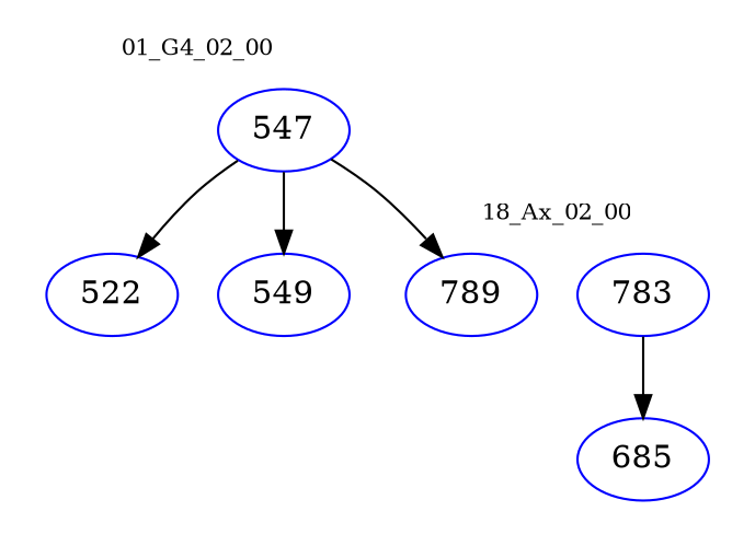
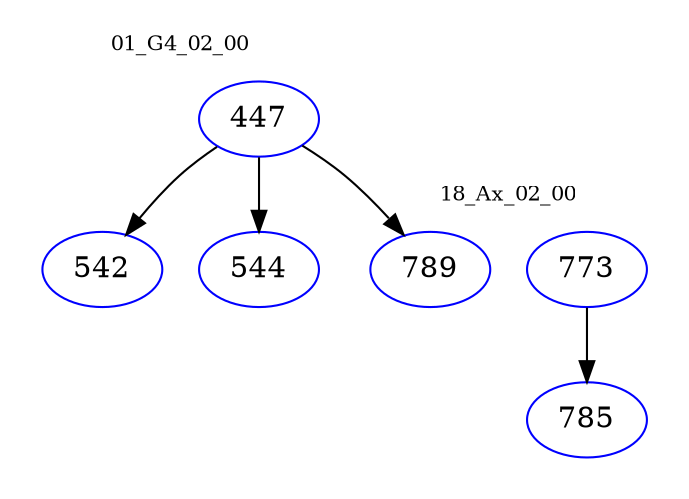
  digraph {
    node [color=blue]
    edge [color=black]
-   n1 [label=783]
-   n2 [label=685]
+   n1 [label=773]
+   n2 [label=785]
    n3 [label=789]
-   n4 [label=547]
-   n5 [label=522]
-   n6 [label=549]
+   n4 [label=447]
+   n5 [label=542]
+   n6 [label=544]
    subgraph cluster_1 {
      color=white
      fontsize=10
      label="18_Ax_02_00"
      n1
      n2
      n3
    }
    subgraph cluster_2 {
      color=white
      fontsize=10
      label="01_G4_02_00"
      n4
      n5
      n6
    }
    n1 -> n2
    n4 -> n3
    n4 -> n5
    n4 -> n6
  }
